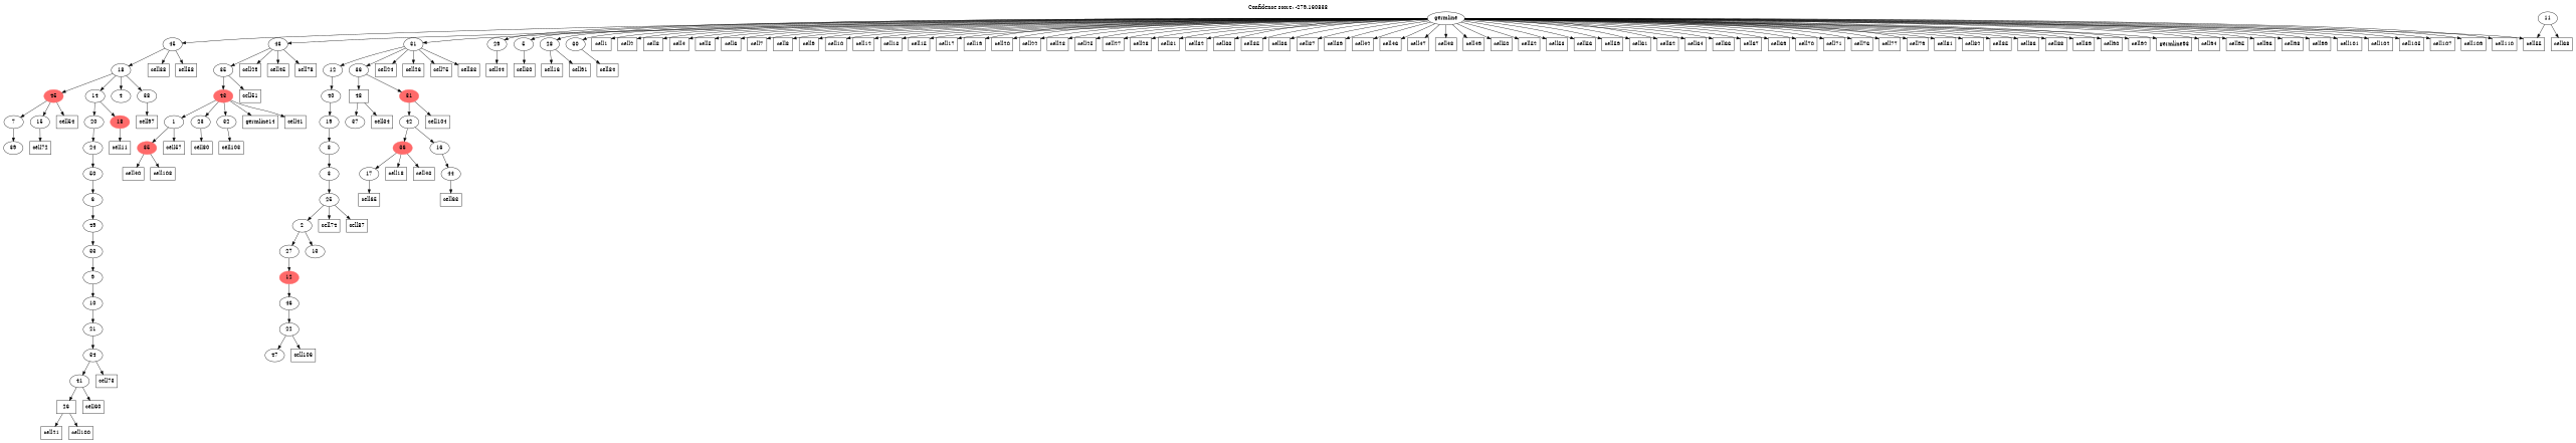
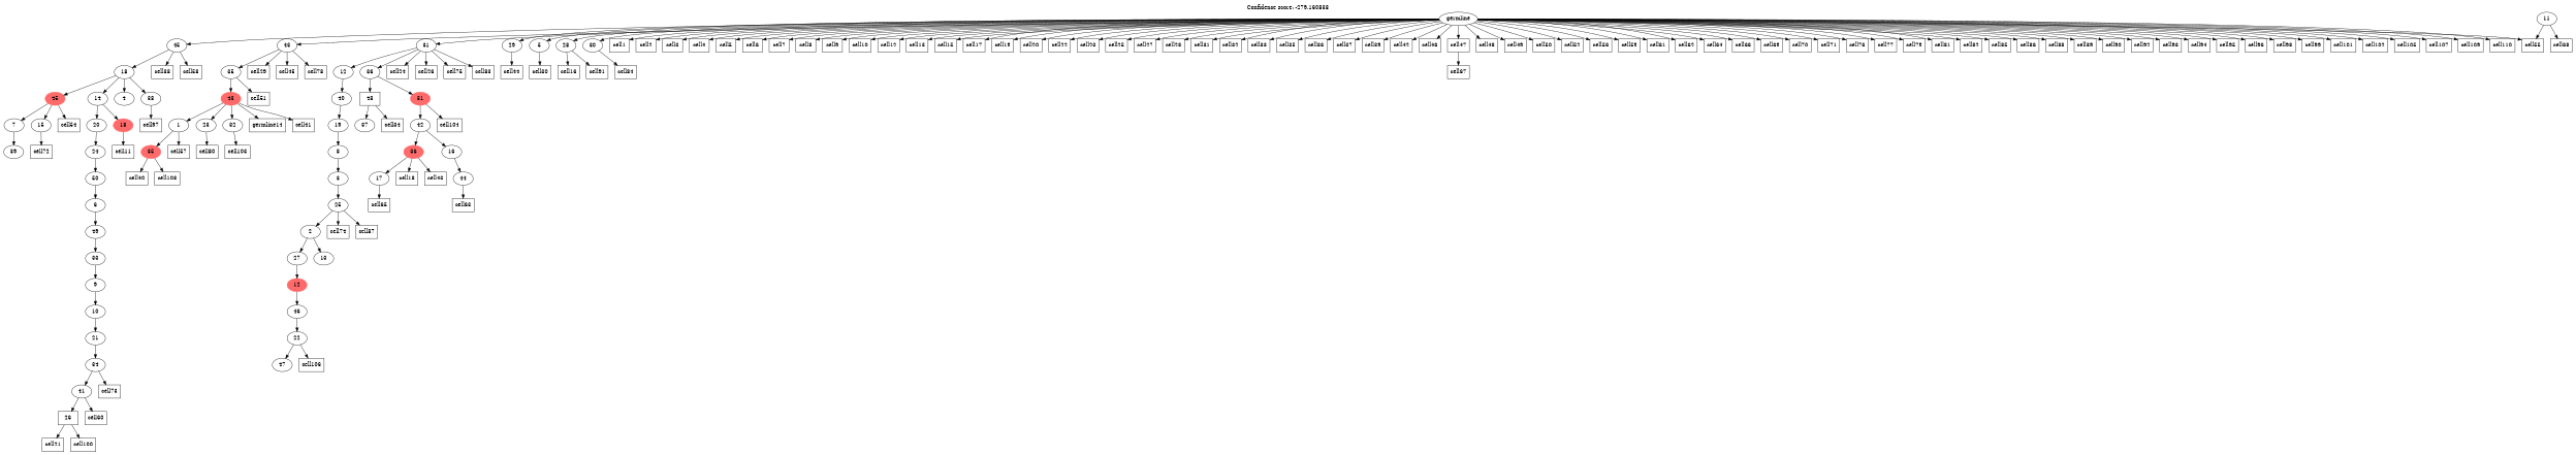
  digraph {
    label="Confidence score: -279.160838"
    labelloc=t
    node [shape=box]
    n1 [label=7 shape=""]
    n2 [label=39 shape=""]
    n3 [color=indianred1 label=45 style=filled shape=""]
    n4 [label=15 shape=""]
    cell54
    cell72
    n7 [label=41 shape=""]
    n8 [label=26]
    cell60
    cell21
    cell100
    n12 [label=34 shape=""]
    cell73
    n14 [label=21 shape=""]
    n15 [label=10 shape=""]
    n16 [label=9 shape=""]
    n17 [label=33 shape=""]
    n18 [label=49 shape=""]
    n19 [label=6 shape=""]
    n20 [label=50 shape=""]
    n21 [label=24 shape=""]
    n22 [label=20 shape=""]
    n23 [label=14 shape=""]
    n24 [color=indianred1 label=18 style=filled shape=""]
    cell11
    n26 [label=18 shape=""]
    n27 [label=4 shape=""]
    n28 [label=38 shape=""]
    cell97
    n30 [label=45 shape=""]
    cell38
    cell58
    n33 [label=1 shape=""]
    n34 [color=indianred1 label=35 style=filled shape=""]
    cell57
    cell40
    cell108
    n38 [color=indianred1 label=43 style=filled shape=""]
    n39 [label=23 shape=""]
    n40 [label=32 shape=""]
    n41 [label=germline14]
    cell41
    cell80
    cell103
    n45 [label=35 shape=""]
    cell51
    n47 [label=43 shape=""]
    cell29
    cell45
    cell78
    n51 [label=22 shape=""]
    n52 [label=47 shape=""]
    cell106
    n54 [label=46 shape=""]
    n55 [color=indianred1 label=12 style=filled shape=""]
    n56 [label=27 shape=""]
    n57 [label=2 shape=""]
    n58 [label=13 shape=""]
    n59 [label=25 shape=""]
    cell74
    cell87
    n62 [label=3 shape=""]
    n63 [label=8 shape=""]
    n64 [label=19 shape=""]
    n65 [label=40 shape=""]
    n66 [label=12 shape=""]
    n67 [label=48]
    n68 [label=37 shape=""]
    cell34
    n70 [color=indianred1 label=36 style=filled shape=""]
    n71 [label=17 shape=""]
    cell18
    cell43
    cell65
    n75 [label=16 shape=""]
    n76 [label=44 shape=""]
    cell63
    n78 [label=42 shape=""]
    n79 [color=indianred1 label=31 style=filled shape=""]
    cell104
    n81 [label=36 shape=""]
    n82 [label=31 shape=""]
    cell24
    cell26
    cell75
    cell83
    n87 [label=germline shape=""]
    n88 [label=29 shape=""]
    n89 [label=5 shape=""]
    n90 [label=28 shape=""]
    n91 [label=30 shape=""]
    cell1
    cell2
    cell3
    cell4
    cell5
    cell6
    cell7
    cell8
    cell9
    cell10
    cell12
    cell13
    cell15
    cell17
    cell19
    cell20
    cell22
    cell23
    cell25
    cell27
    cell28
    cell31
    cell32
    cell33
    cell35
    cell36
    cell37
    cell39
    cell42
    cell46
    cell47
    cell48
    cell49
    cell50
    cell52
-   cell53
    cell56
    cell59
    cell61
    cell62
    cell64
    cell66
    cell67
    cell69
    cell70
    cell71
    cell76
    cell77
    cell79
    cell81
    cell82
    cell85
    cell86
    cell88
    cell89
    cell90
    cell92
-   cell93 [label=germline93]
+   cell93
    cell94
    cell95
    cell96
    cell98
    cell99
    cell101
    cell102
    cell105
    cell107
    cell109
    cell110
    cell55
    cell44
    cell30
    cell16
    cell91
    cell84
    n167 [label=11 shape=""]
    cell68
    n1 -> n2
    n3 -> n1
    n3 -> n4
    n3 -> cell54
    n4 -> cell72
    n7 -> n8
    n7 -> cell60
    n8 -> cell21
    n8 -> cell100
    n12 -> n7
    n12 -> cell73
    n14 -> n12
    n15 -> n14
    n16 -> n15
    n17 -> n16
    n18 -> n17
    n19 -> n18
    n20 -> n19
    n21 -> n20
    n22 -> n21
    n23 -> n22
    n23 -> n24
    n24 -> cell11
    n26 -> n3
    n26 -> n23
    n26 -> n27
    n26 -> n28
    n28 -> cell97
    n30 -> n26
    n30 -> cell38
    n30 -> cell58
    n33 -> n34
    n33 -> cell57
    n34 -> cell40
    n34 -> cell108
    n38 -> n33
    n38 -> n39
    n38 -> n40
    n38 -> n41
    n38 -> cell41
    n39 -> cell80
    n40 -> cell103
    n45 -> n38
    n45 -> cell51
    n47 -> n45
    n47 -> cell29
    n47 -> cell45
    n47 -> cell78
    n51 -> n52
    n51 -> cell106
    n54 -> n51
    n55 -> n54
    n56 -> n55
    n57 -> n56
    n57 -> n58
    n59 -> n57
    n59 -> cell74
    n59 -> cell87
    n62 -> n59
    n63 -> n62
    n64 -> n63
    n65 -> n64
    n66 -> n65
    n67 -> n68
    n67 -> cell34
    n70 -> n71
    n70 -> cell18
    n70 -> cell43
    n71 -> cell65
    n75 -> n76
    n76 -> cell63
    n78 -> n70
    n78 -> n75
    n79 -> n78
    n79 -> cell104
    n81 -> n67
    n81 -> n79
    n82 -> n66
    n82 -> n81
    n82 -> cell24
    n82 -> cell26
    n82 -> cell75
    n82 -> cell83
    n87 -> n30
    n87 -> n47
    n87 -> n82
    n87 -> n88
    n87 -> n89
    n87 -> n90
    n87 -> n91
    n87 -> cell1
    n87 -> cell2
    n87 -> cell3
    n87 -> cell4
    n87 -> cell5
    n87 -> cell6
    n87 -> cell7
    n87 -> cell8
    n87 -> cell9
    n87 -> cell10
    n87 -> cell12
    n87 -> cell13
    n87 -> cell15
    n87 -> cell17
    n87 -> cell19
    n87 -> cell20
    n87 -> cell22
    n87 -> cell23
    n87 -> cell25
    n87 -> cell27
    n87 -> cell28
    n87 -> cell31
    n87 -> cell32
    n87 -> cell33
    n87 -> cell35
    n87 -> cell36
    n87 -> cell37
    n87 -> cell39
    n87 -> cell42
    n87 -> cell46
    n87 -> cell47
    n87 -> cell48
    n87 -> cell49
    n87 -> cell50
    n87 -> cell52
-   n87 -> cell53
    n87 -> cell56
    n87 -> cell59
    n87 -> cell61
    n87 -> cell62
    n87 -> cell64
    n87 -> cell66
-   n87 -> cell67
+   cell47 -> cell67
    n87 -> cell69
    n87 -> cell70
    n87 -> cell71
    n87 -> cell76
    n87 -> cell77
    n87 -> cell79
    n87 -> cell81
    n87 -> cell82
    n87 -> cell85
    n87 -> cell86
    n87 -> cell88
    n87 -> cell89
    n87 -> cell90
    n87 -> cell92
    n87 -> cell93
    n87 -> cell94
    n87 -> cell95
    n87 -> cell96
    n87 -> cell98
    n87 -> cell99
    n87 -> cell101
    n87 -> cell102
    n87 -> cell105
    n87 -> cell107
    n87 -> cell109
    n87 -> cell110
    n87 -> cell55
    n88 -> cell44
    n89 -> cell30
    n90 -> cell16
    n90 -> cell91
    n91 -> cell84
    n167 -> cell55
    n167 -> cell68
  }
